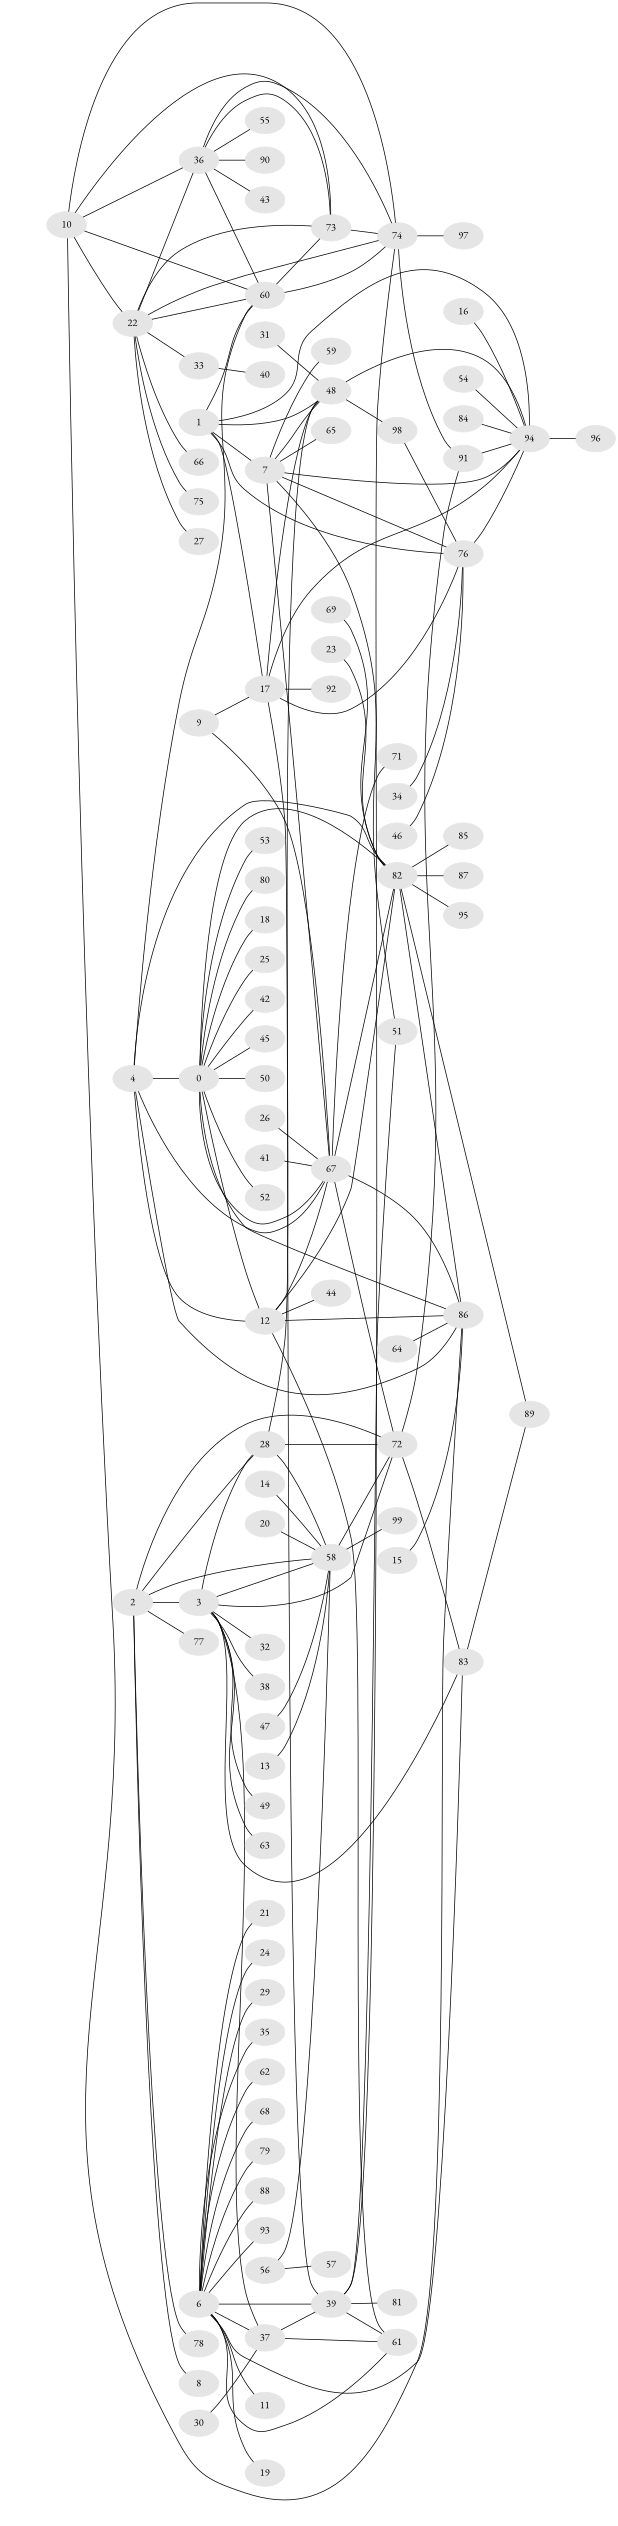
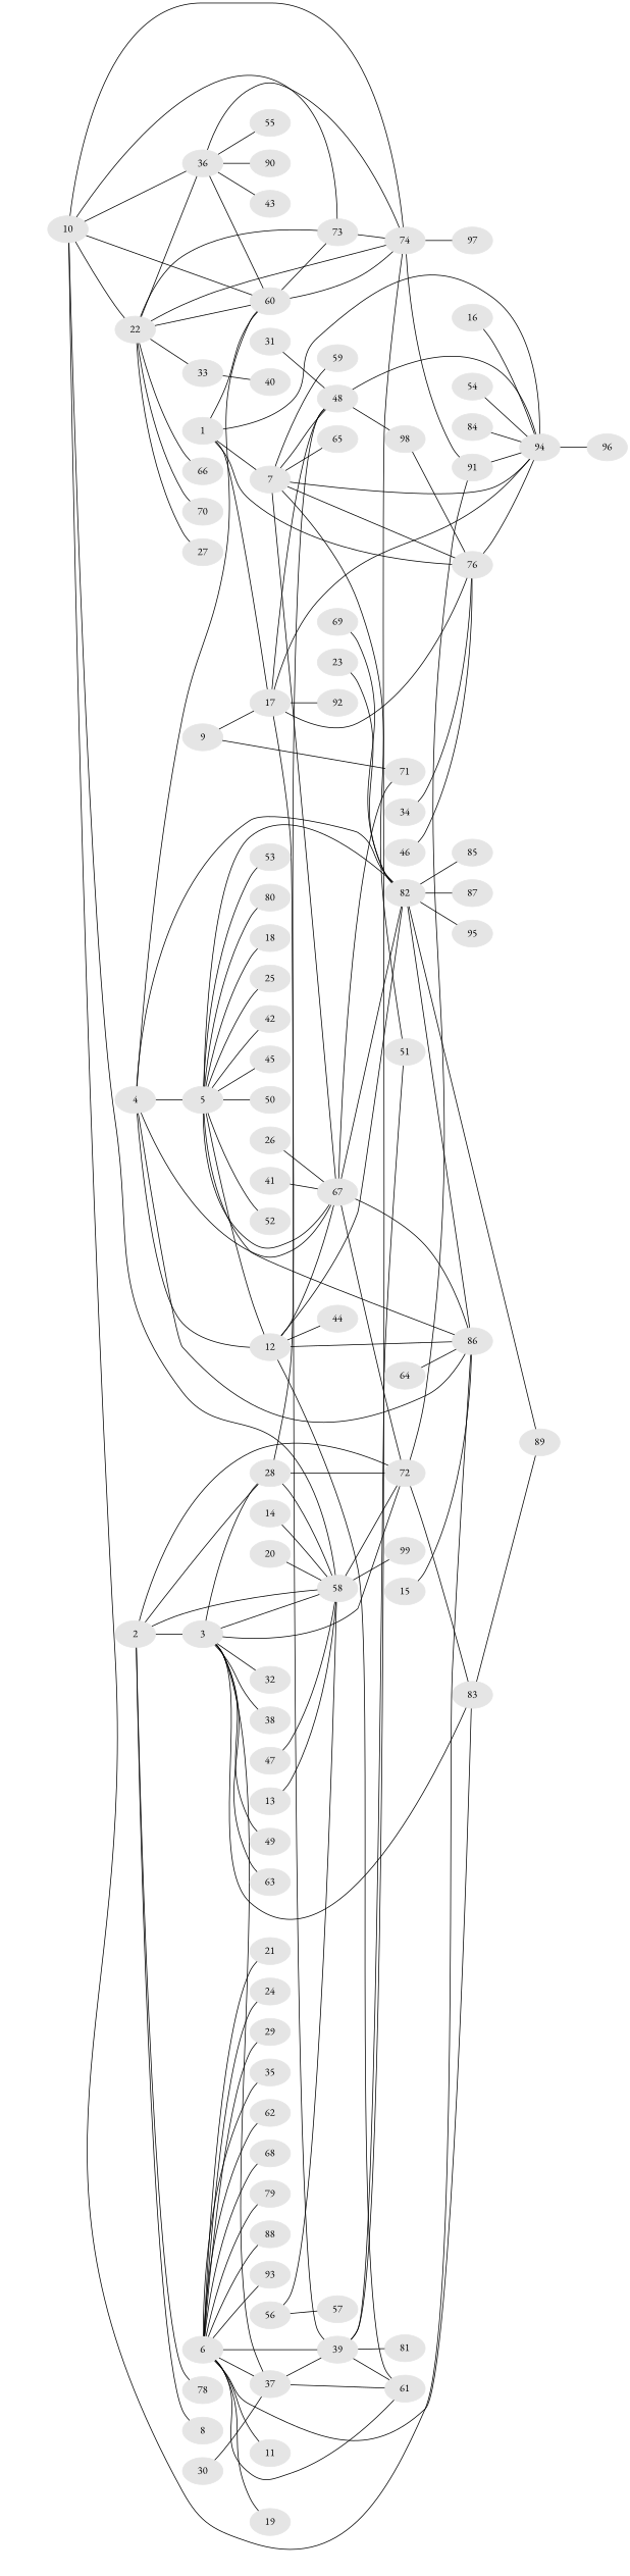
  graph {
    fontname="EB Garamond"
    rankdir=LR
    node [color=gray90 fontname="EB Garamond" style=filled]
    edge [fontname="EB Garamond" weight=1.0]
    1
    7
    17
    48
    60
    76
    94
    67
    51
    59
    65
    39
    92
    98
    73
    74
    96
    2
    3
    8
    28
    58
    72
-   77
    78
    32
    37
    38
    49
    63
    83
    99
    91
    61
    89
    4
-   5 [label=0]
+   5
    12
    82
    86
    18
    25
    42
    45
    50
    52
    53
    80
    44
    71
    85
    87
    95
    6
    11
    19
    21
    24
    29
    35
    62
    68
    79
    88
    93
    81
    9
    10
    22
    36
    27
    33
    66
-   70 [label=75]
+   70
    43
    55
    90
    97
    13
    14
    15
    16
    20
    40
    23
    26
    30
    31
    34
    41
    46
    47
    54
    56
    57
    64
    69
    84
    1 -- 7
    1 -- 17
-   1 -- 48
    1 -- 60
    1 -- 76 [weight=2.0]
    1 -- 94
    7 -- 48
    7 -- 76 [weight=2.0]
    7 -- 94
    7 -- 67
    7 -- 51
    7 -- 59
    7 -- 65
    17 -- 48
    17 -- 76 [weight=2.0]
    17 -- 94
    17 -- 39
    17 -- 92
    48 -- 94
    48 -- 98
    60 -- 73 [weight=2.0]
    60 -- 74
    76 -- 94 [weight=2.0]
    94 -- 96
    67 -- 72
    67 -- 82
    67 -- 86
    67 -- 71
    39 -- 51
    39 -- 74
    39 -- 61
    39 -- 81
    98 -- 76 [weight=2.0]
    73 -- 74 [weight=2.0]
    74 -- 91
    74 -- 97
    2 -- 3 [weight=4.0]
    2 -- 8
    2 -- 28 [weight=2.0]
    2 -- 58 [weight=2.0]
    2 -- 72 [weight=2.0]
-   2 -- 77
    2 -- 78
    3 -- 28 [weight=2.0]
    3 -- 58 [weight=2.0]
    3 -- 72 [weight=2.0]
    3 -- 32
    3 -- 37
    3 -- 38
    3 -- 49
    3 -- 63
    3 -- 83
    28 -- 48
    28 -- 58
    28 -- 72
    58 -- 72
    58 -- 99
    72 -- 83
    72 -- 91
    37 -- 39
    37 -- 61
    83 -- 89
    91 -- 94
    4 -- 60
    4 -- 67
    4 -- 5 [weight=2.0]
    4 -- 12
    4 -- 82
    4 -- 86
    5 -- 67 [weight=2.0]
    5 -- 12 [weight=2.0]
    5 -- 82 [weight=2.0]
    5 -- 86 [weight=2.0]
    5 -- 18
    5 -- 25
    5 -- 42
    5 -- 45
    5 -- 50
    5 -- 52
    5 -- 53
    5 -- 80
    12 -- 67
    12 -- 61
    12 -- 82
    12 -- 86
    12 -- 44
    82 -- 89
    82 -- 86
    82 -- 85
    82 -- 87
    82 -- 95
    6 -- 39 [weight=4.0]
    6 -- 37 [weight=4.0]
    6 -- 83
    6 -- 61 [weight=4.0]
    6 -- 11
    6 -- 19
    6 -- 21
    6 -- 24
    6 -- 29
    6 -- 35
    6 -- 62
    6 -- 68
    6 -- 79
    6 -- 88
    6 -- 93
    9 -- 17
-   9 -- 67
+   9 -- 71
    10 -- 60
    10 -- 73 [weight=2.0]
    10 -- 74
+   10 -- 58
    10 -- 86
    10 -- 22
    10 -- 36
    22 -- 60
    22 -- 73 [weight=2.0]
    22 -- 74
    22 -- 36
    22 -- 27
    22 -- 33
    22 -- 66
    22 -- 70
    36 -- 60
-   36 -- 73 [weight=2.0]
    36 -- 74
    36 -- 43
    36 -- 55
    36 -- 90
    33 -- 40
    13 -- 58
    14 -- 58
    15 -- 86
    16 -- 94
    20 -- 58
    23 -- 82
    26 -- 67
    30 -- 37
    31 -- 48
    34 -- 76
    41 -- 67
    46 -- 76
    47 -- 58
    54 -- 94
    56 -- 58
    56 -- 57
    64 -- 86
    69 -- 82
    84 -- 94
  }
